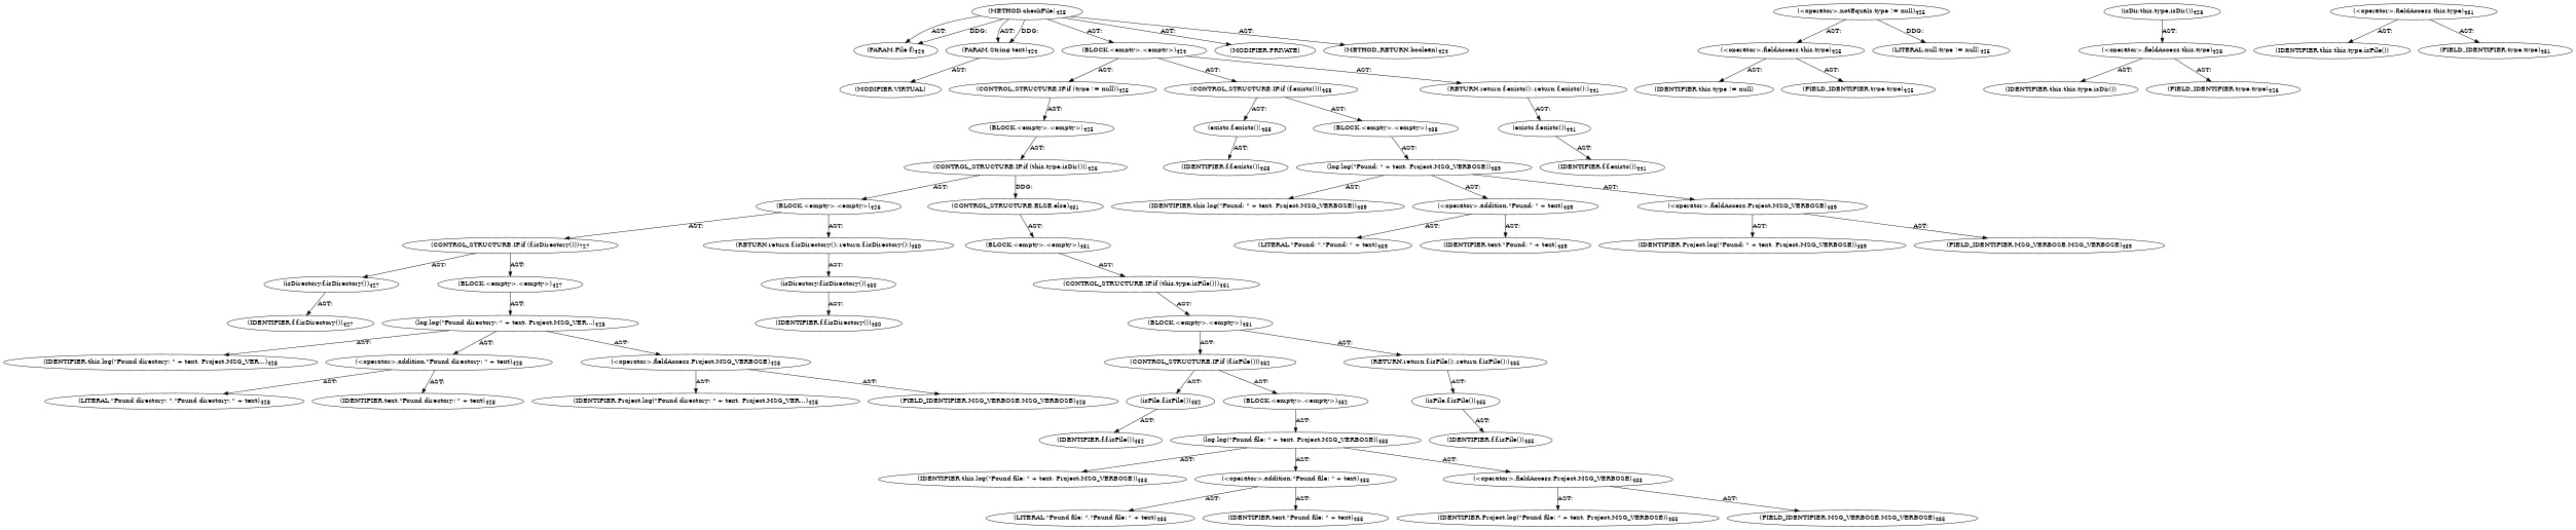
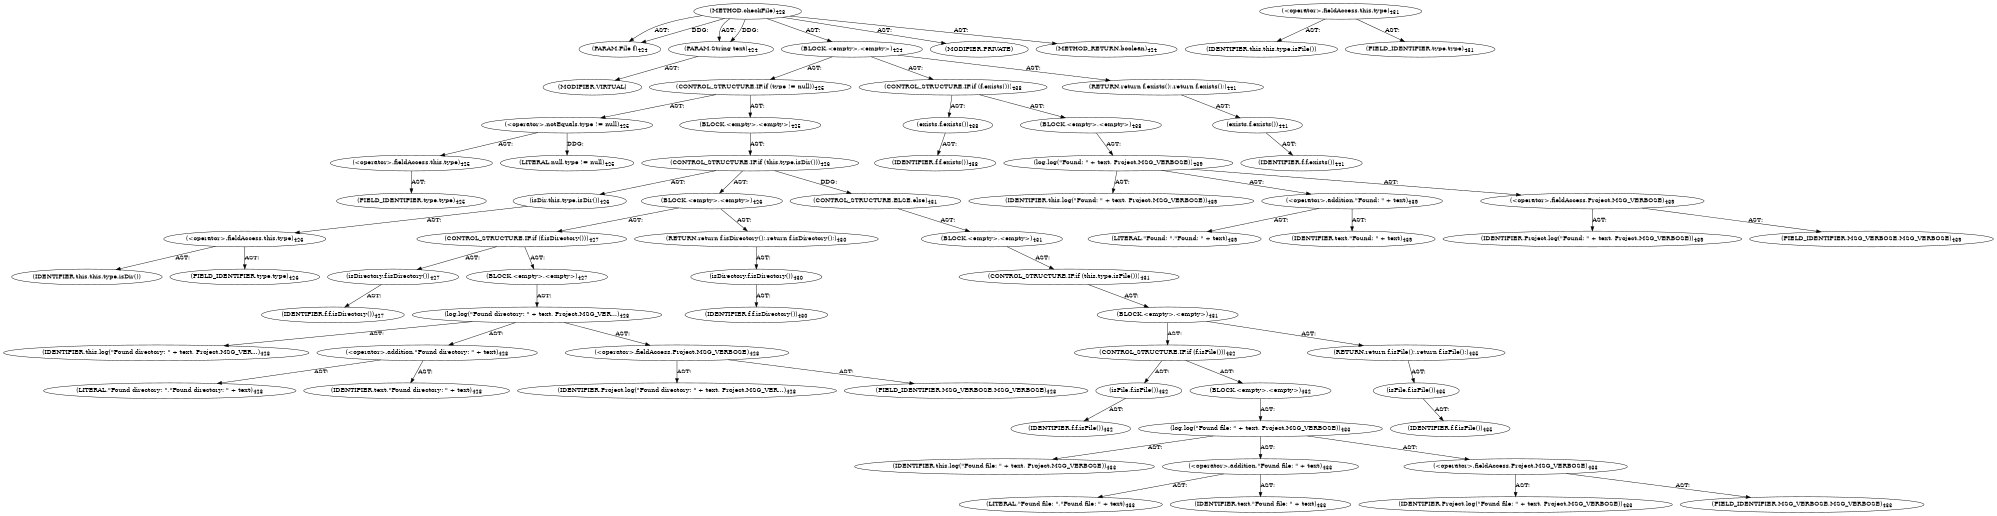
  digraph {
    n1 [label=<(METHOD,checkFile)<SUB>428</SUB>>]
    n2 [label=<(PARAM,File f)<SUB>424</SUB>>]
    n3 [label=<(PARAM,String text)<SUB>424</SUB>>]
    n4 [label=<(BLOCK,&lt;empty&gt;,&lt;empty&gt;)<SUB>424</SUB>>]
    n5 [label=<(MODIFIER,PRIVATE)>]
    n6 [label=<(METHOD_RETURN,boolean)<SUB>424</SUB>>]
    n7 [label=<(MODIFIER,VIRTUAL)>]
    n8 [label=<(CONTROL_STRUCTURE,IF,if (type != null))<SUB>425</SUB>>]
    n9 [label=<(CONTROL_STRUCTURE,IF,if (f.exists()))<SUB>438</SUB>>]
    n10 [label=<(RETURN,return f.exists();,return f.exists();)<SUB>441</SUB>>]
    n11 [label=<(&lt;operator&gt;.notEquals,type != null)<SUB>425</SUB>>]
    n12 [label=<(BLOCK,&lt;empty&gt;,&lt;empty&gt;)<SUB>425</SUB>>]
    n13 [label=<(exists,f.exists())<SUB>438</SUB>>]
    n14 [label=<(BLOCK,&lt;empty&gt;,&lt;empty&gt;)<SUB>438</SUB>>]
    n15 [label=<(exists,f.exists())<SUB>441</SUB>>]
    n16 [label=<(&lt;operator&gt;.fieldAccess,this.type)<SUB>425</SUB>>]
    n17 [label=<(LITERAL,null,type != null)<SUB>425</SUB>>]
    n18 [label=<(CONTROL_STRUCTURE,IF,if (this.type.isDir()))<SUB>426</SUB>>]
-   n19 [label=<(IDENTIFIER,this,type != null)>]
    n20 [label=<(FIELD_IDENTIFIER,type,type)<SUB>425</SUB>>]
    n21 [label=<(isDir,this.type.isDir())<SUB>426</SUB>>]
    n22 [label=<(BLOCK,&lt;empty&gt;,&lt;empty&gt;)<SUB>426</SUB>>]
    n23 [label=<(CONTROL_STRUCTURE,ELSE,else)<SUB>431</SUB>>]
    n24 [label=<(&lt;operator&gt;.fieldAccess,this.type)<SUB>426</SUB>>]
-   n25 [label=<(CONTROL_STRUCTURE,IF,if (f.isDirectory()))<SUB>727</SUB>>]
+   n25 [label=<(CONTROL_STRUCTURE,IF,if (f.isDirectory()))<SUB>427</SUB>>]
    n26 [label=<(RETURN,return f.isDirectory();,return f.isDirectory();)<SUB>430</SUB>>]
    n27 [label=<(BLOCK,&lt;empty&gt;,&lt;empty&gt;)<SUB>431</SUB>>]
    n28 [label=<(IDENTIFIER,this,this.type.isDir())>]
    n29 [label=<(FIELD_IDENTIFIER,type,type)<SUB>426</SUB>>]
    n30 [label=<(isDirectory,f.isDirectory())<SUB>427</SUB>>]
    n31 [label=<(BLOCK,&lt;empty&gt;,&lt;empty&gt;)<SUB>427</SUB>>]
    n32 [label=<(isDirectory,f.isDirectory())<SUB>430</SUB>>]
    n33 [label=<(IDENTIFIER,f,f.isDirectory())<SUB>427</SUB>>]
    n34 [label=<(log,log(&quot;Found directory: &quot; + text, Project.MSG_VER...)<SUB>428</SUB>>]
    n35 [label=<(IDENTIFIER,this,log(&quot;Found directory: &quot; + text, Project.MSG_VER...)<SUB>428</SUB>>]
    n36 [label=<(&lt;operator&gt;.addition,&quot;Found directory: &quot; + text)<SUB>428</SUB>>]
    n37 [label=<(&lt;operator&gt;.fieldAccess,Project.MSG_VERBOSE)<SUB>428</SUB>>]
    n38 [label=<(LITERAL,&quot;Found directory: &quot;,&quot;Found directory: &quot; + text)<SUB>428</SUB>>]
    n39 [label=<(IDENTIFIER,text,&quot;Found directory: &quot; + text)<SUB>428</SUB>>]
    n40 [label=<(IDENTIFIER,Project,log(&quot;Found directory: &quot; + text, Project.MSG_VER...)<SUB>428</SUB>>]
    n41 [label=<(FIELD_IDENTIFIER,MSG_VERBOSE,MSG_VERBOSE)<SUB>428</SUB>>]
    n42 [label=<(IDENTIFIER,f,f.isDirectory())<SUB>430</SUB>>]
    n43 [label=<(CONTROL_STRUCTURE,IF,if (this.type.isFile()))<SUB>431</SUB>>]
    n44 [label=<(BLOCK,&lt;empty&gt;,&lt;empty&gt;)<SUB>431</SUB>>]
    n45 [label=<(CONTROL_STRUCTURE,IF,if (f.isFile()))<SUB>432</SUB>>]
    n46 [label=<(RETURN,return f.isFile();,return f.isFile();)<SUB>435</SUB>>]
    n47 [label=<(&lt;operator&gt;.fieldAccess,this.type)<SUB>431</SUB>>]
    n48 [label=<(IDENTIFIER,this,this.type.isFile())>]
    n49 [label=<(FIELD_IDENTIFIER,type,type)<SUB>431</SUB>>]
    n50 [label=<(isFile,f.isFile())<SUB>432</SUB>>]
    n51 [label=<(BLOCK,&lt;empty&gt;,&lt;empty&gt;)<SUB>432</SUB>>]
    n52 [label=<(isFile,f.isFile())<SUB>435</SUB>>]
    n53 [label=<(IDENTIFIER,f,f.isFile())<SUB>432</SUB>>]
    n54 [label=<(log,log(&quot;Found file: &quot; + text, Project.MSG_VERBOSE))<SUB>433</SUB>>]
    n55 [label=<(IDENTIFIER,this,log(&quot;Found file: &quot; + text, Project.MSG_VERBOSE))<SUB>433</SUB>>]
    n56 [label=<(&lt;operator&gt;.addition,&quot;Found file: &quot; + text)<SUB>433</SUB>>]
    n57 [label=<(&lt;operator&gt;.fieldAccess,Project.MSG_VERBOSE)<SUB>433</SUB>>]
    n58 [label=<(LITERAL,&quot;Found file: &quot;,&quot;Found file: &quot; + text)<SUB>433</SUB>>]
    n59 [label=<(IDENTIFIER,text,&quot;Found file: &quot; + text)<SUB>433</SUB>>]
    n60 [label=<(IDENTIFIER,Project,log(&quot;Found file: &quot; + text, Project.MSG_VERBOSE))<SUB>433</SUB>>]
    n61 [label=<(FIELD_IDENTIFIER,MSG_VERBOSE,MSG_VERBOSE)<SUB>433</SUB>>]
    n62 [label=<(IDENTIFIER,f,f.isFile())<SUB>435</SUB>>]
    n63 [label=<(IDENTIFIER,f,f.exists())<SUB>438</SUB>>]
    n64 [label=<(log,log(&quot;Found: &quot; + text, Project.MSG_VERBOSE))<SUB>439</SUB>>]
    n65 [label=<(IDENTIFIER,this,log(&quot;Found: &quot; + text, Project.MSG_VERBOSE))<SUB>439</SUB>>]
    n66 [label=<(&lt;operator&gt;.addition,&quot;Found: &quot; + text)<SUB>439</SUB>>]
    n67 [label=<(&lt;operator&gt;.fieldAccess,Project.MSG_VERBOSE)<SUB>439</SUB>>]
    n68 [label=<(LITERAL,&quot;Found: &quot;,&quot;Found: &quot; + text)<SUB>439</SUB>>]
    n69 [label=<(IDENTIFIER,text,&quot;Found: &quot; + text)<SUB>439</SUB>>]
    n70 [label=<(IDENTIFIER,Project,log(&quot;Found: &quot; + text, Project.MSG_VERBOSE))<SUB>439</SUB>>]
    n71 [label=<(FIELD_IDENTIFIER,MSG_VERBOSE,MSG_VERBOSE)<SUB>439</SUB>>]
    n72 [label=<(IDENTIFIER,f,f.exists())<SUB>441</SUB>>]
    n1 -> n2 [label="AST: "]
    n1 -> n2 [label="DDG: "]
    n1 -> n3 [label="AST: "]
    n1 -> n3 [label="DDG: "]
    n1 -> n4 [label="AST: "]
    n1 -> n5 [label="AST: "]
    n1 -> n6 [label="AST: "]
    n3 -> n7 [label="AST: "]
    n4 -> n8 [label="AST: "]
    n4 -> n9 [label="AST: "]
    n4 -> n10 [label="AST: "]
+   n8 -> n11 [label="AST: "]
    n8 -> n12 [label="AST: "]
    n9 -> n13 [label="AST: "]
    n9 -> n14 [label="AST: "]
    n10 -> n15 [label="AST: "]
    n11 -> n16 [label="AST: "]
    n11 -> n17 [label="DDG: "]
    n12 -> n18 [label="AST: "]
    n13 -> n63 [label="AST: "]
    n14 -> n64 [label="AST: "]
    n15 -> n72 [label="AST: "]
-   n16 -> n19 [label="AST: "]
    n16 -> n20 [label="AST: "]
+   n18 -> n21 [label="AST: "]
    n18 -> n22 [label="AST: "]
    n18 -> n23 [label="DDG: "]
    n21 -> n24 [label="AST: "]
    n22 -> n25 [label="AST: "]
    n22 -> n26 [label="AST: "]
    n23 -> n27 [label="AST: "]
    n24 -> n28 [label="AST: "]
    n24 -> n29 [label="AST: "]
    n25 -> n30 [label="AST: "]
    n25 -> n31 [label="AST: "]
    n26 -> n32 [label="AST: "]
    n27 -> n43 [label="AST: "]
    n30 -> n33 [label="AST: "]
    n31 -> n34 [label="AST: "]
    n32 -> n42 [label="AST: "]
    n34 -> n35 [label="AST: "]
    n34 -> n36 [label="AST: "]
    n34 -> n37 [label="AST: "]
    n36 -> n38 [label="AST: "]
    n36 -> n39 [label="AST: "]
    n37 -> n40 [label="AST: "]
    n37 -> n41 [label="AST: "]
    n43 -> n44 [label="AST: "]
    n44 -> n45 [label="AST: "]
    n44 -> n46 [label="AST: "]
    n45 -> n50 [label="AST: "]
    n45 -> n51 [label="AST: "]
    n46 -> n52 [label="AST: "]
    n47 -> n48 [label="AST: "]
    n47 -> n49 [label="AST: "]
    n50 -> n53 [label="AST: "]
    n51 -> n54 [label="AST: "]
    n52 -> n62 [label="AST: "]
    n54 -> n55 [label="AST: "]
    n54 -> n56 [label="AST: "]
    n54 -> n57 [label="AST: "]
    n56 -> n58 [label="AST: "]
    n56 -> n59 [label="AST: "]
    n57 -> n60 [label="AST: "]
    n57 -> n61 [label="AST: "]
    n64 -> n65 [label="AST: "]
    n64 -> n66 [label="AST: "]
    n64 -> n67 [label="AST: "]
    n66 -> n68 [label="AST: "]
    n66 -> n69 [label="AST: "]
    n67 -> n70 [label="AST: "]
    n67 -> n71 [label="AST: "]
  }
